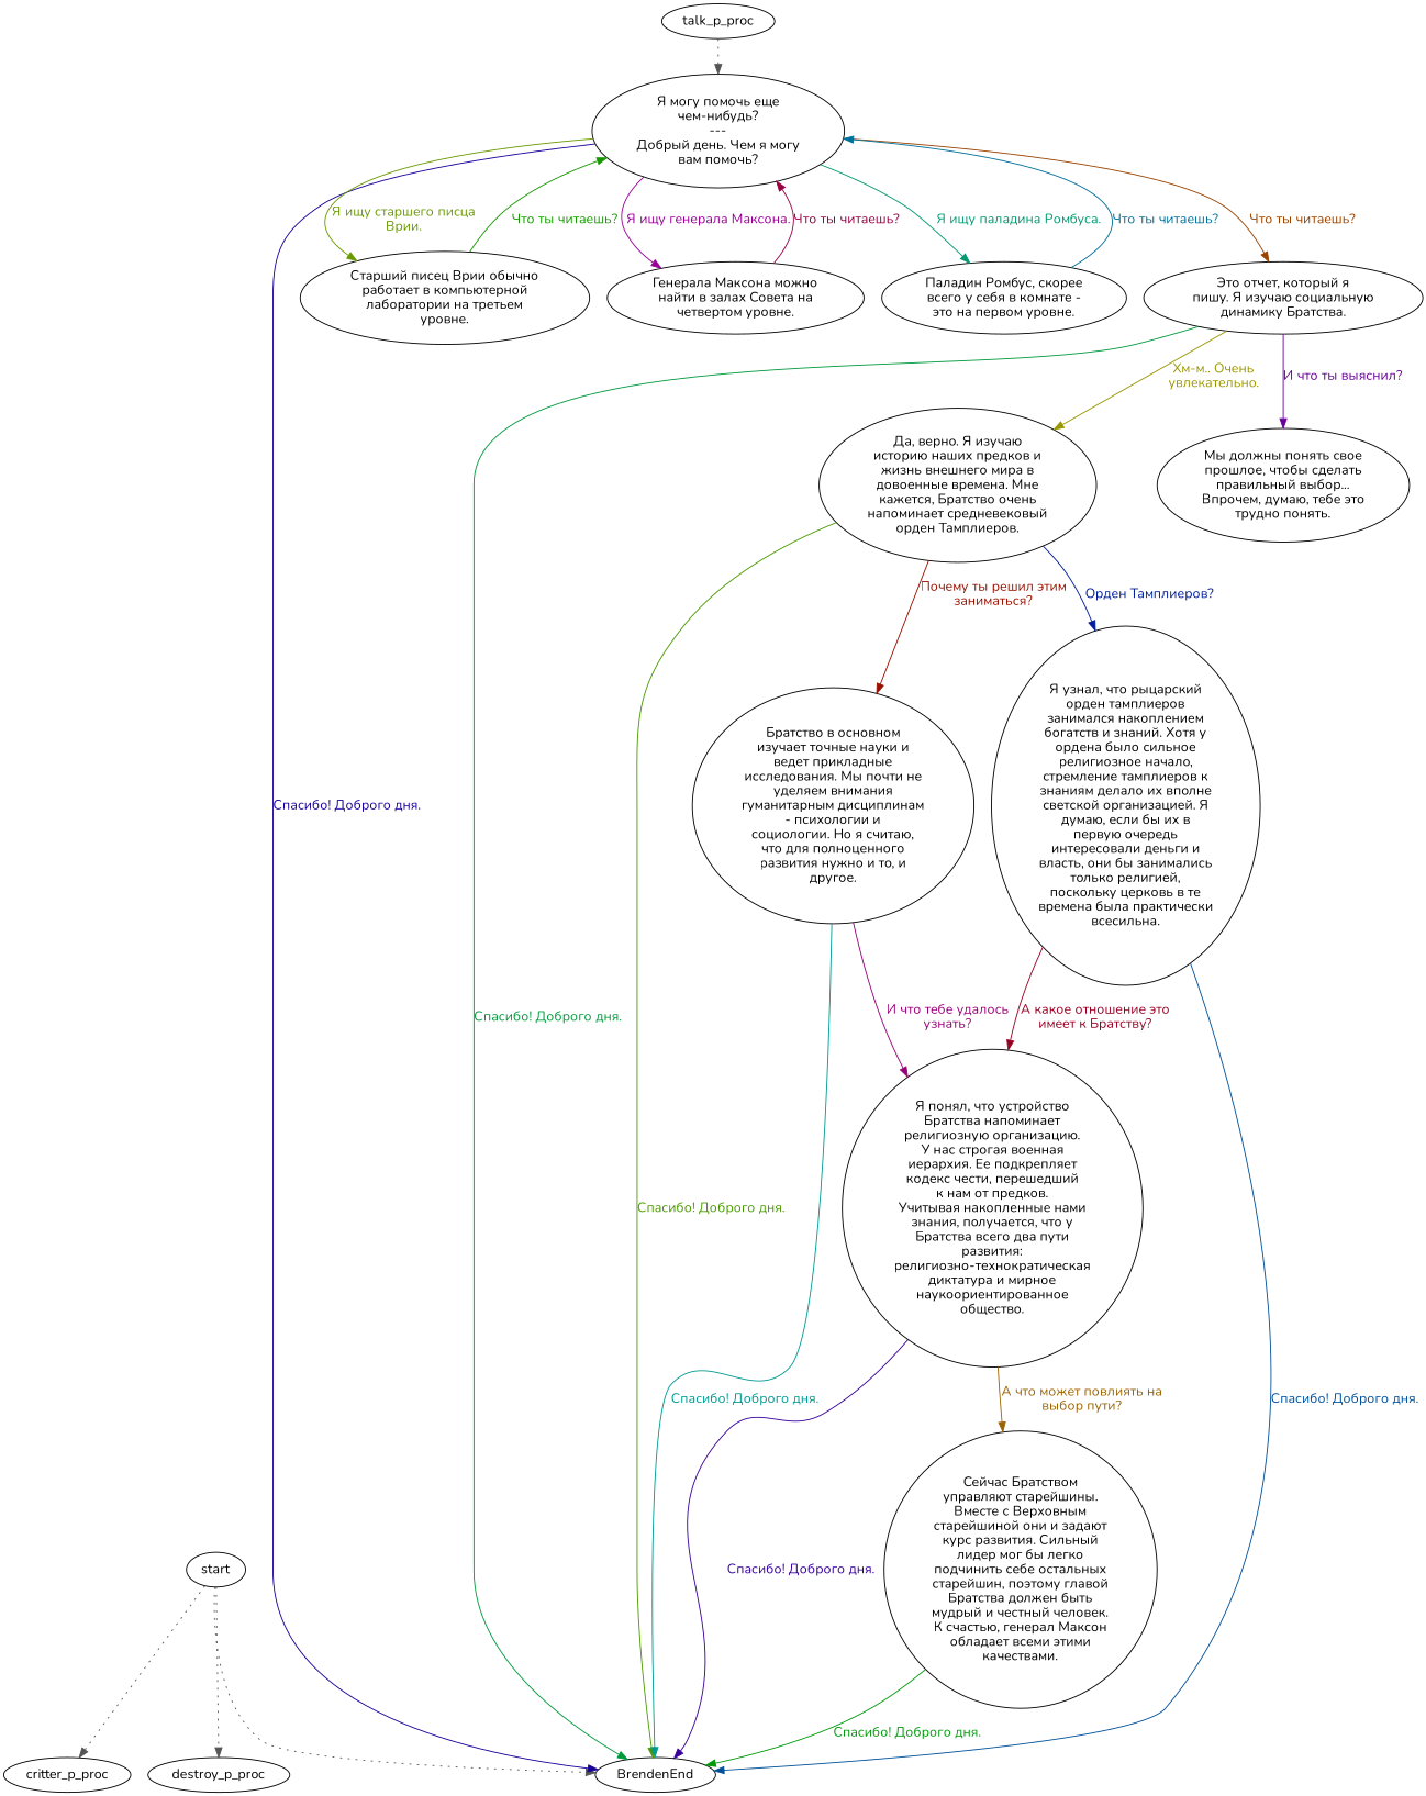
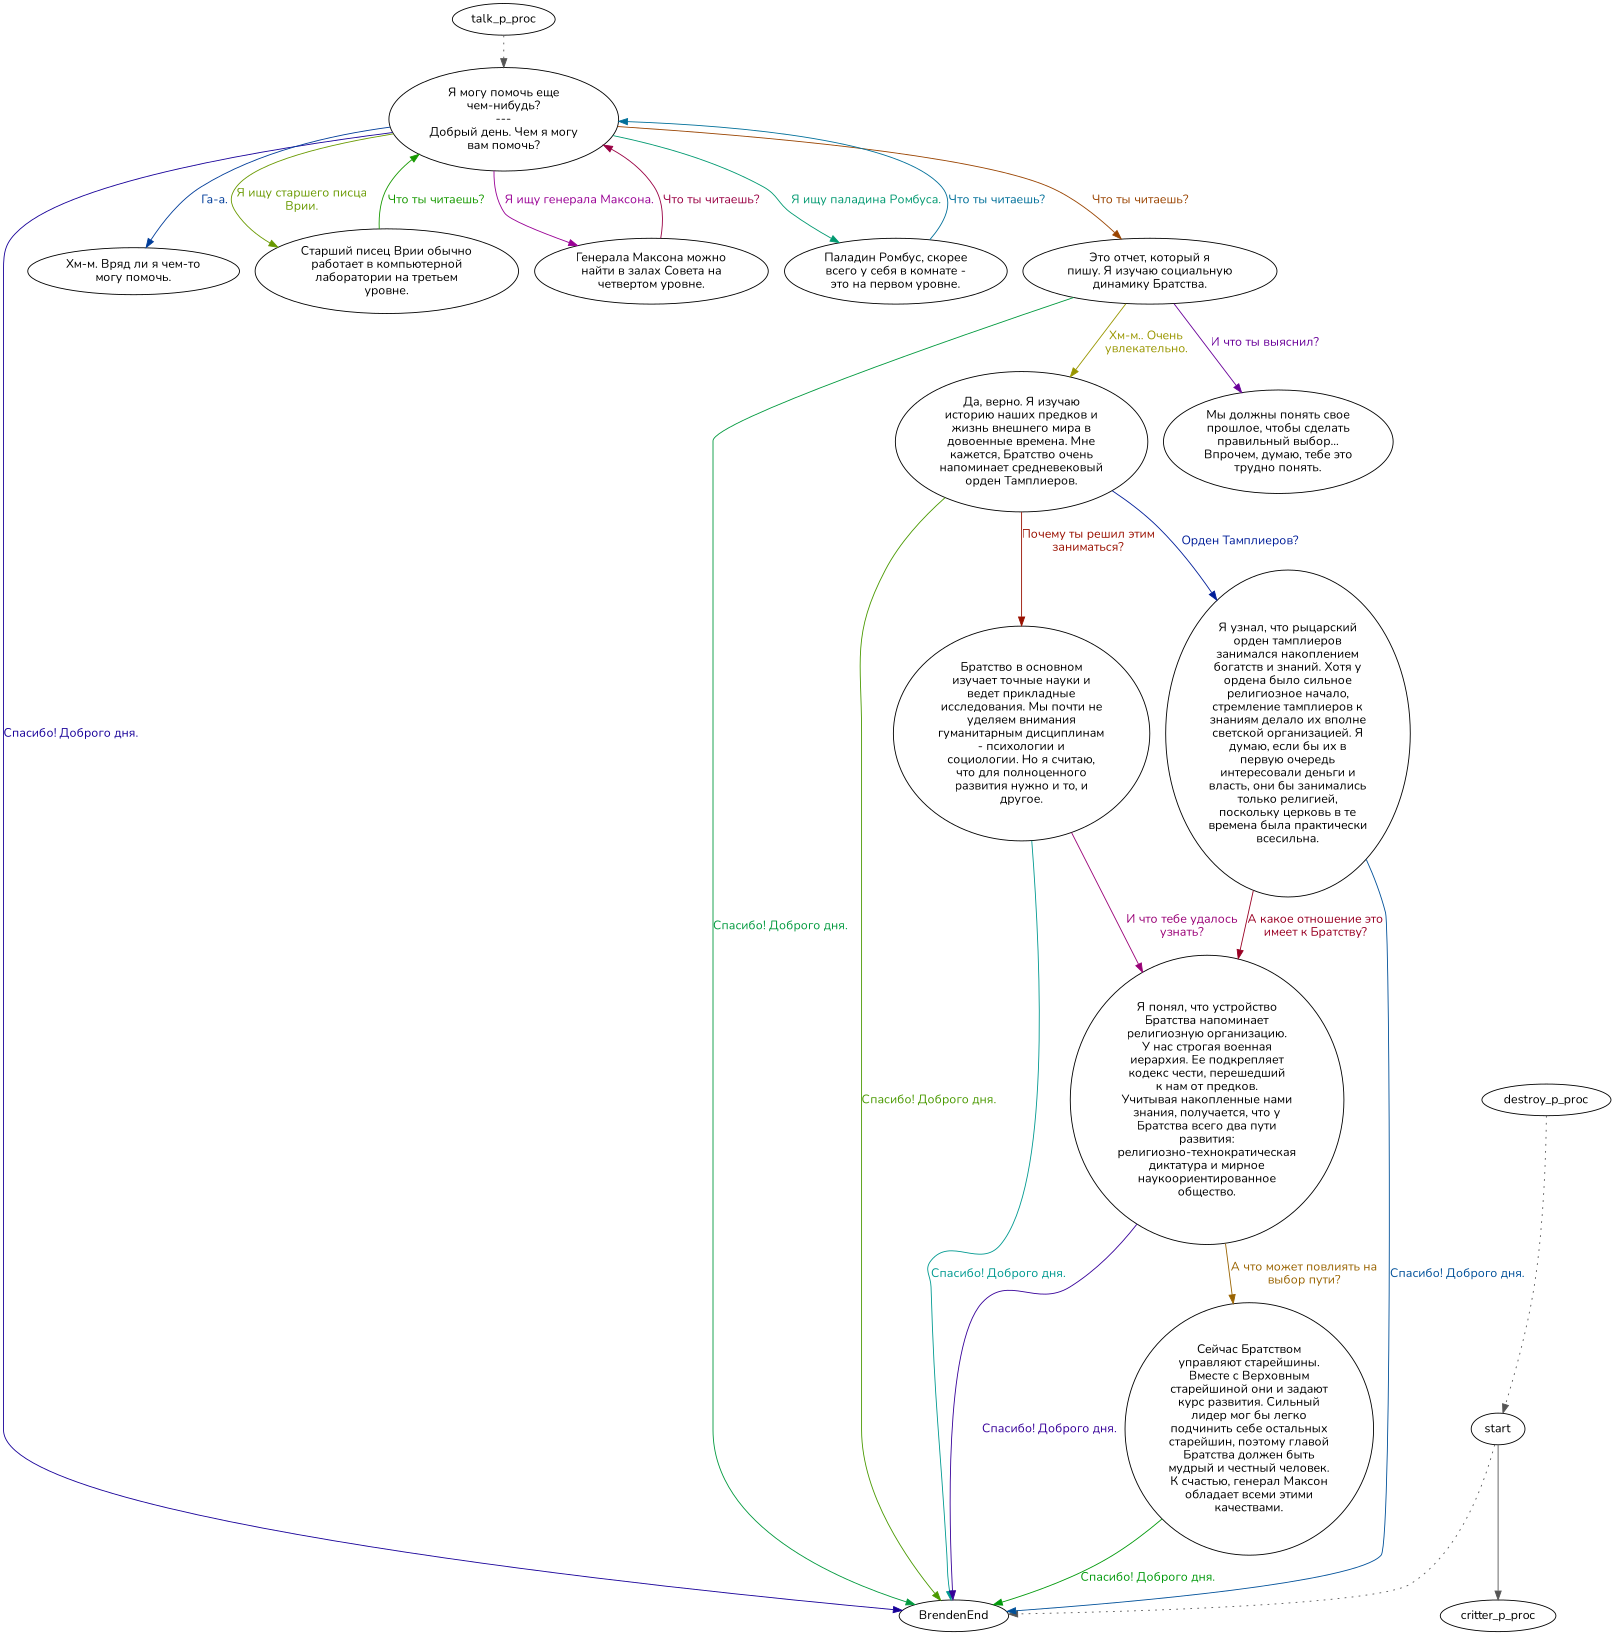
  digraph {
    fontname=Nunito
    node [color="#000000" fillcolor="#FFFFFF" fontname=Nunito style=filled]
    edge [color="#555555" fontname=Nunito]
    start
    critter_p_proc
    destroy_p_proc
    BrendenEnd
    n5 [label="Я могу помочь еще\nчем-нибудь?\n---\nДобрый день. Чем я могу\nвам помочь?"]
    talk_p_proc
+   n7 [label="Хм-м. Вряд ли я чем-то\nмогу помочь."]
    n8 [label="Старший писец Врии обычно\nработает в компьютерной\nлаборатории на третьем\nуровне."]
    n9 [label="Генерала Максона можно\nнайти в залах Совета на\nчетвертом уровне."]
    n10 [label="Паладин Ромбус, скорее\nвсего у себя в комнате -\nэто на первом уровне."]
    n11 [label="Это отчет, который я\nпишу. Я изучаю социальную\nдинамику Братства."]
    n12 [label="Да, верно. Я изучаю\nисторию наших предков и\nжизнь внешнего мира в\nдовоенные времена. Мне\nкажется, Братство очень\nнапоминает средневековый\nорден Тамплиеров."]
    n13 [label="Мы должны понять свое\nпрошлое, чтобы сделать\nправильный выбор...\nВпрочем, думаю, тебе это\nтрудно понять."]
    n14 [label="Братство в основном\nизучает точные науки и\nведет прикладные\nисследования. Мы почти не\nуделяем внимания\nгуманитарным дисциплинам\n- психологии и\nсоциологии. Но я считаю,\nчто для полноценного\nразвития нужно и то, и\nдругое."]
    n15 [label="Я узнал, что рыцарский\nорден тамплиеров\nзанимался накоплением\nбогатств и знаний. Хотя у\nордена было сильное\nрелигиозное начало,\nстремление тамплиеров к\nзнаниям делало их вполне\nсветской организацией. Я\nдумаю, если бы их в\nпервую очередь\nинтересовали деньги и\nвласть, они бы занимались\nтолько религией,\nпоскольку церковь в те\nвремена была практически\nвсесильна."]
    n16 [label="Я понял, что устройство\nБратства напоминает\nрелигиозную организацию.\nУ нас строгая военная\nиерархия. Ее подкрепляет\nкодекс чести, перешедший\nк нам от предков.\nУчитывая накопленные нами\nзнания, получается, что у\nБратства всего два пути\nразвития:\nрелигиозно-технократическая\nдиктатура и мирное\nнаукоориентированное\nобщество."]
    n17 [label="Сейчас Братством\nуправляют старейшины.\nВместе с Верховным\nстарейшиной они и задают\nкурс развития. Сильный\nлидер мог бы легко\nподчинить себе остальных\nстарейшин, поэтому главой\nБратства должен быть\nмудрый и честный человек.\nК счастью, генерал Максон\nобладает всеми этими\nкачествами."]
-   start -> critter_p_proc [style=dotted]
-   start -> destroy_p_proc [style=dotted]
+   start -> critter_p_proc [style=solid]
+   destroy_p_proc -> start [style=dotted]
    start -> BrendenEnd [style=dotted]
    n5 -> BrendenEnd [color="#170099" fontcolor="#170099" label="Спасибо! Доброго дня."]
+   n5 -> n7 [color="#003C99" fontcolor="#003C99" label="Га-а."]
    n5 -> n8 [color="#699900" fontcolor="#699900" label="Я ищу старшего писца\nВрии."]
    n5 -> n9 [color="#990095" fontcolor="#990095" label="Я ищу генерала Максона."]
    n5 -> n10 [color="#009970" fontcolor="#009970" label="Я ищу паладина Ромбуса."]
    n5 -> n11 [color="#994300" fontcolor="#994300" label="Что ты читаешь?"]
    talk_p_proc -> n5 [style=dotted]
    n8 -> n5 [color="#169900" fontcolor="#169900" label="Что ты читаешь?"]
    n9 -> n5 [color="#990043" fontcolor="#990043" label="Что ты читаешь?"]
    n10 -> n5 [color="#006F99" fontcolor="#006F99" label="Что ты читаешь?"]
    n11 -> BrendenEnd [color="#00993D" fontcolor="#00993D" label="Спасибо! Доброго дня."]
    n11 -> n12 [color="#999600" fontcolor="#999600" label="Хм-м.. Очень\nувлекательно."]
    n11 -> n13 [color="#690099" fontcolor="#690099" label="И что ты выяснил?"]
    n12 -> BrendenEnd [color="#499900" fontcolor="#499900" label="Спасибо! Доброго дня."]
    n12 -> n14 [color="#991000" fontcolor="#991000" label="Почему ты решил этим\nзаниматься?"]
    n12 -> n15 [color="#001D99" fontcolor="#001D99" label="Орден Тамплиеров?"]
    n14 -> BrendenEnd [color="#009990" fontcolor="#009990" label="Спасибо! Доброго дня."]
    n14 -> n16 [color="#990076" fontcolor="#990076" label="И что тебе удалось\nузнать?"]
    n15 -> BrendenEnd [color="#005099" fontcolor="#005099" label="Спасибо! Доброго дня."]
    n15 -> n16 [color="#990023" fontcolor="#990023" label="А какое отношение это\nимеет к Братству?"]
    n16 -> BrendenEnd [color="#360099" fontcolor="#360099" label="Спасибо! Доброго дня."]
    n16 -> n17 [color="#996300" fontcolor="#996300" label="А что может повлиять на\nвыбор пути?"]
    n17 -> BrendenEnd [color="#00990A" fontcolor="#00990A" label="Спасибо! Доброго дня."]
  }
